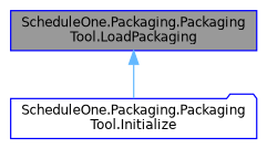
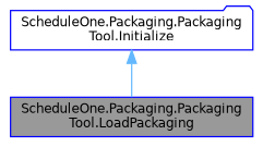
  digraph {
    rankdir=TB
    node [color=blue fontname=Helvetica fontsize=10 style=filled]
    n1 [fillcolor=grey60 fontcolor=black height=0.2 label="ScheduleOne.Packaging.Packaging\lTool.LoadPackaging" shape=box width=0.4]
    n2 [fillcolor=white height=0.2 label="ScheduleOne.Packaging.Packaging\lTool.Initialize" shape=folder width=0.4]
-   n1 -> n2 [color=steelblue1 dir=back fontname=Helvetica fontsize=10 labelfontname=Helvetica labelfontsize=10 style=solid]
+   n2 -> n1 [color=steelblue1 dir=back fontname=Helvetica fontsize=10 labelfontname=Helvetica labelfontsize=10 style=solid]
  }
